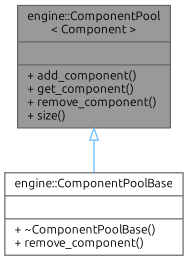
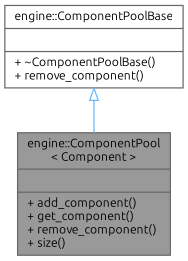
  digraph {
    fontname=Ubuntu
    node [color=gray40 fontname=Ubuntu fontsize=10 shape=record style=filled]
    n1 [fillcolor=grey60 fontcolor=black height=0.2 label="{engine::ComponentPool\l\< Component \>\n||+ add_component()\l+ get_component()\l+ remove_component()\l+ size()\l}" width=0.4]
    n2 [fillcolor=white height=0.2 label="{engine::ComponentPoolBase\n||+ ~ComponentPoolBase()\l+ remove_component()\l}" width=0.4]
-   n1 -> n2 [arrowtail=onormal color=steelblue1 dir=back fontname=Ubuntu fontsize=10 labelfontname=Helvetica labelfontsize=10 style=solid]
+   n2 -> n1 [arrowtail=onormal color=steelblue1 dir=back fontname=Ubuntu fontsize=10 labelfontname=Helvetica labelfontsize=10 style=solid]
  }
